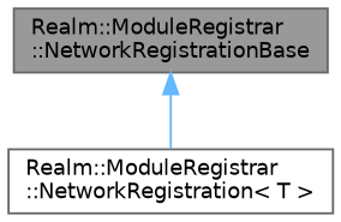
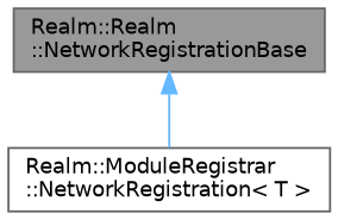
  digraph {
    node [color=gray40 fontname=Helvetica fontsize=10 shape=box style=filled]
-   n1 [fillcolor=grey60 fontcolor=black height=0.2 label="Realm::ModuleRegistrar\l::NetworkRegistrationBase" width=0.4]
+   n1 [fillcolor=grey60 fontcolor=black height=0.2 label="Realm::Realm\l::NetworkRegistrationBase" width=0.4]
    n2 [fillcolor=white height=0.2 label="Realm::ModuleRegistrar\l::NetworkRegistration\< T \>" width=0.4]
    n1 -> n2 [color=steelblue1 dir=back fontname=Helvetica fontsize=10 labelfontname=Helvetica labelfontsize=10 style=solid]
  }
